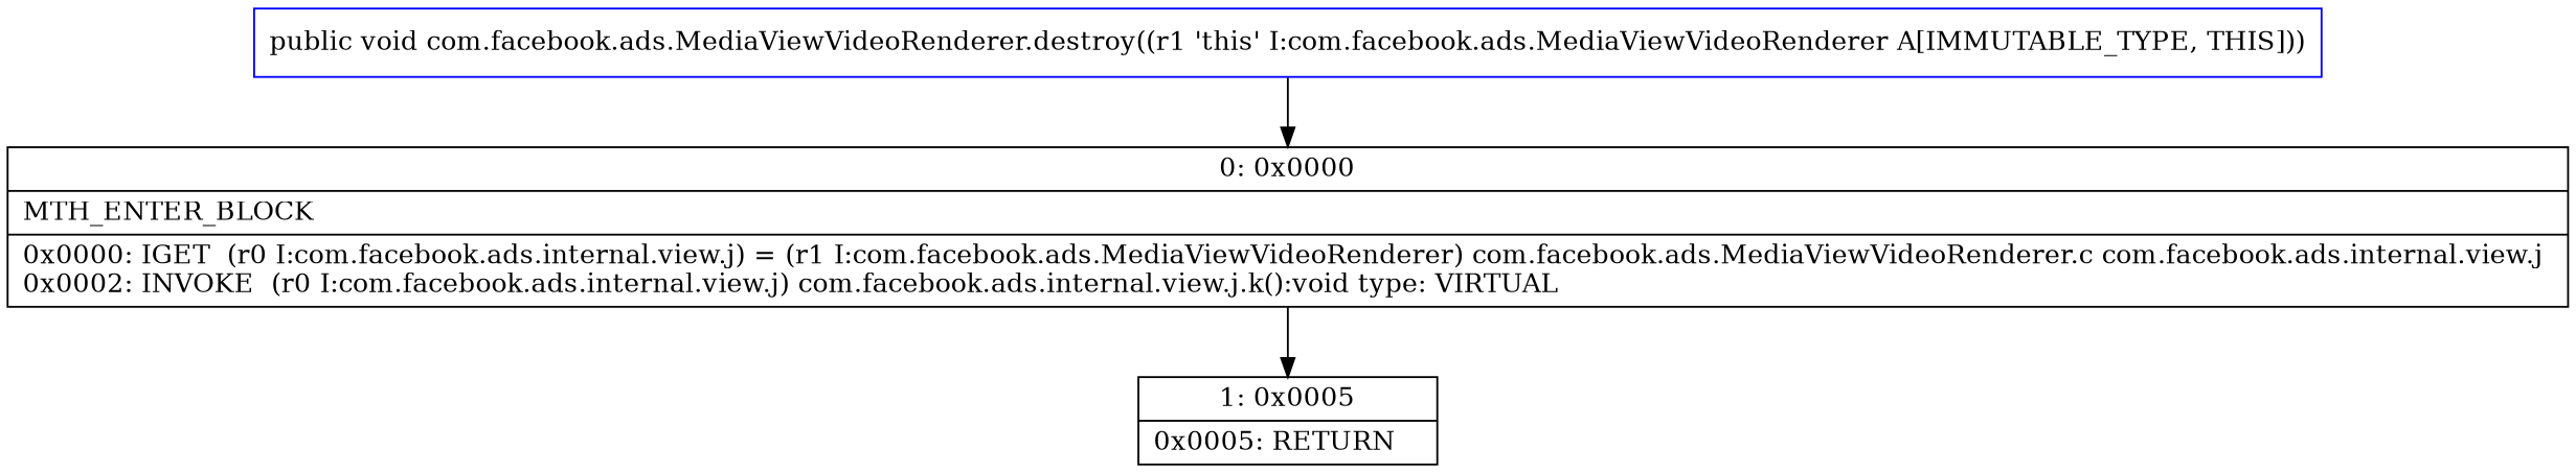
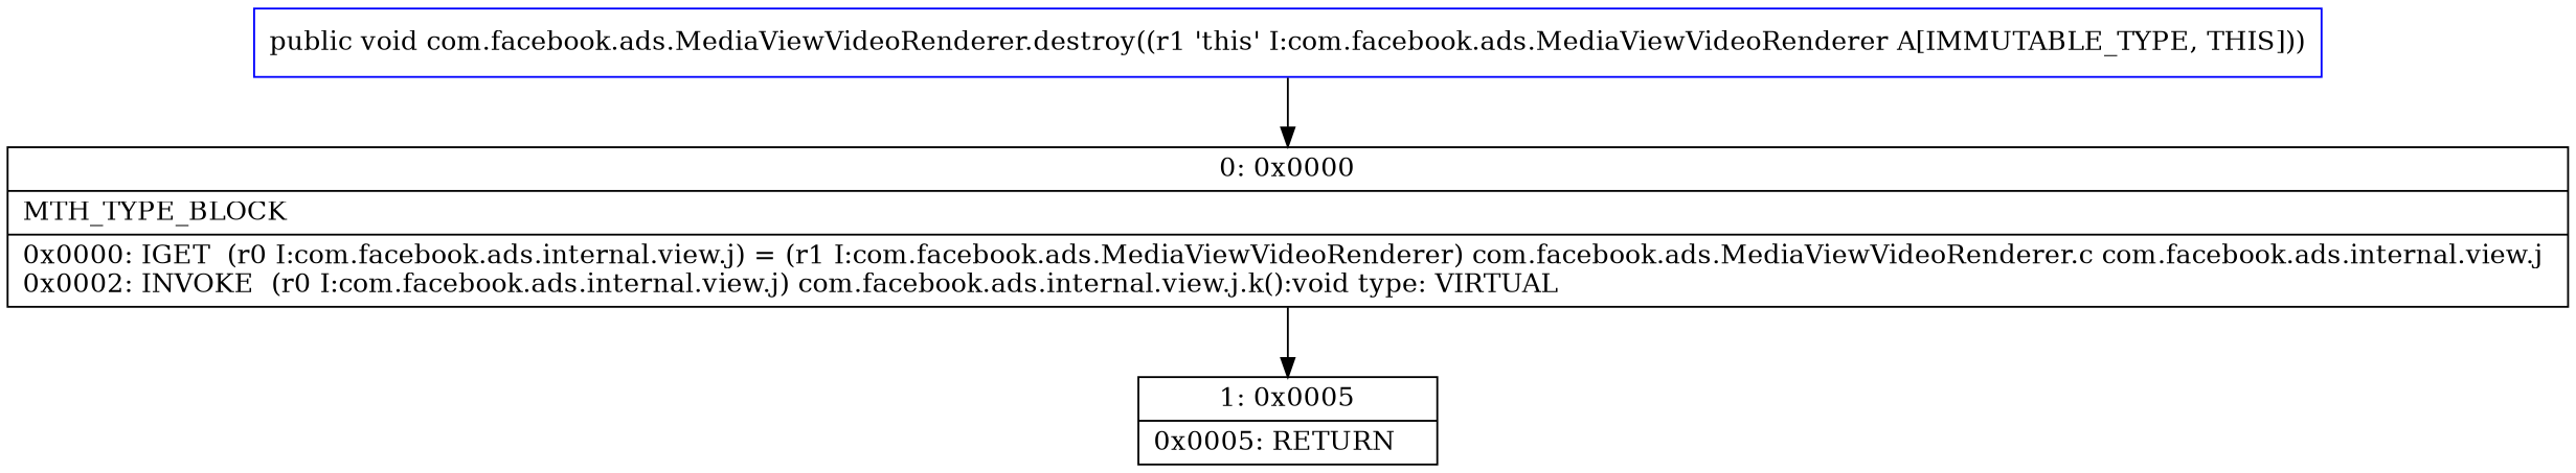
  digraph {
    node [shape=record color=black]
-   n1 [label="{0\:\ 0x0000|MTH_ENTER_BLOCK\l|0x0000: IGET  (r0 I:com.facebook.ads.internal.view.j) = (r1 I:com.facebook.ads.MediaViewVideoRenderer) com.facebook.ads.MediaViewVideoRenderer.c com.facebook.ads.internal.view.j \l0x0002: INVOKE  (r0 I:com.facebook.ads.internal.view.j) com.facebook.ads.internal.view.j.k():void type: VIRTUAL \l}"]
+   n1 [label="{0\:\ 0x0000|MTH_TYPE_BLOCK\l|0x0000: IGET  (r0 I:com.facebook.ads.internal.view.j) = (r1 I:com.facebook.ads.MediaViewVideoRenderer) com.facebook.ads.MediaViewVideoRenderer.c com.facebook.ads.internal.view.j \l0x0002: INVOKE  (r0 I:com.facebook.ads.internal.view.j) com.facebook.ads.internal.view.j.k():void type: VIRTUAL \l}"]
    n2 [label="{1\:\ 0x0005|0x0005: RETURN   \l}"]
    n3 [label="{public void com.facebook.ads.MediaViewVideoRenderer.destroy((r1 'this' I:com.facebook.ads.MediaViewVideoRenderer A[IMMUTABLE_TYPE, THIS])) }" color=blue]
    n1 -> n2
    n3 -> n1
  }
